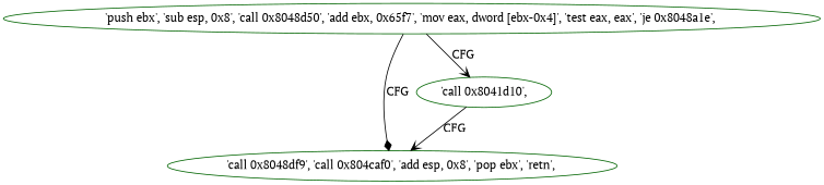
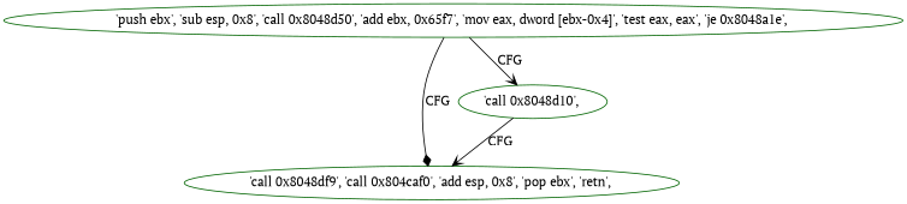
  digraph {
    fontname="PT Serif"
    node [color=darkgreen fontname="PT Serif"]
    edge [arrowhead=vee fontname="PT Serif"]
    n1 [label="'push ebx', 'sub esp, 0x8', 'call 0x8048d50', 'add ebx, 0x65f7', 'mov eax, dword [ebx-0x4]', 'test eax, eax', 'je 0x8048a1e', "]
    n2 [label="'call 0x8048df9', 'call 0x804caf0', 'add esp, 0x8', 'pop ebx', 'retn', "]
-   n3 [label="'call 0x8041d10',"]
+   n3 [label="'call 0x8048d10', "]
    n1 -> n2 [label=CFG arrowhead=diamond]
    n1 -> n3 [label=CFG]
    n3 -> n2 [label=CFG]
  }
